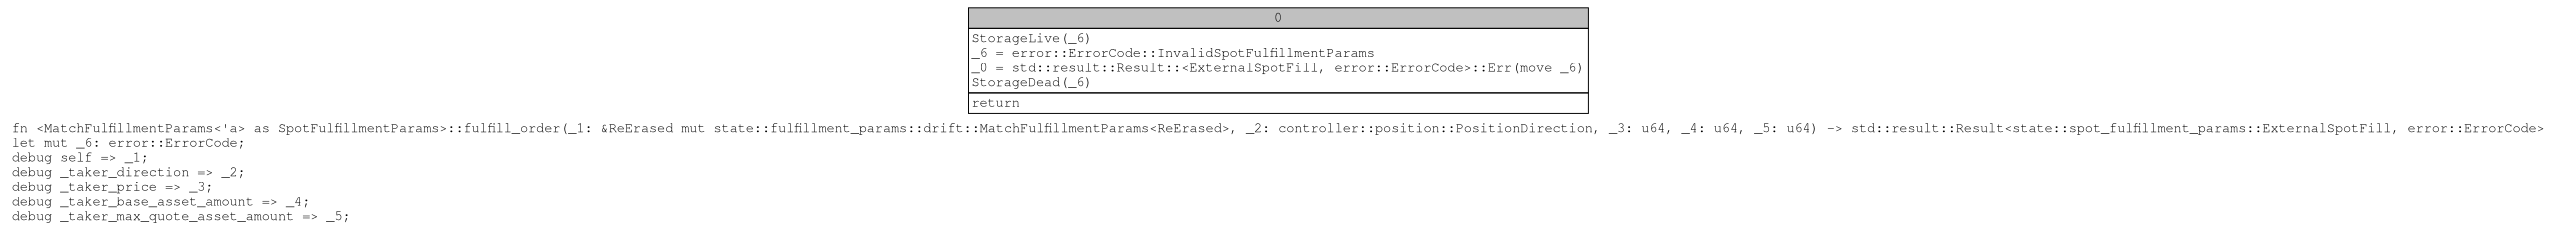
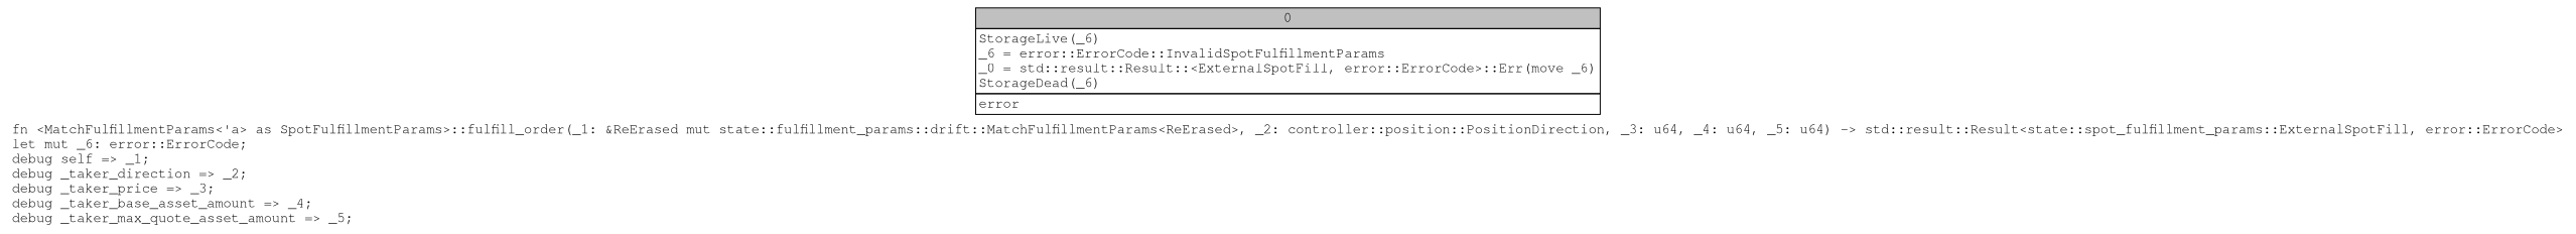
  digraph {
    fontname="Courier, monospace"
    label=<fn &lt;MatchFulfillmentParams&lt;'a&gt; as SpotFulfillmentParams&gt;::fulfill_order(_1: &amp;ReErased mut state::fulfillment_params::drift::MatchFulfillmentParams&lt;ReErased&gt;, _2: controller::position::PositionDirection, _3: u64, _4: u64, _5: u64) -&gt; std::result::Result&lt;state::spot_fulfillment_params::ExternalSpotFill, error::ErrorCode&gt;<br align="left"/>let mut _6: error::ErrorCode;<br align="left"/>debug self =&gt; _1;<br align="left"/>debug _taker_direction =&gt; _2;<br align="left"/>debug _taker_price =&gt; _3;<br align="left"/>debug _taker_base_asset_amount =&gt; _4;<br align="left"/>debug _taker_max_quote_asset_amount =&gt; _5;<br align="left"/>>
    rankdir=LR
-   n1 [fontname="Courier, monospace" label=<<table border="0" cellborder="1" cellspacing="0"><tr><td bgcolor="gray" align="center" colspan="1">0</td></tr><tr><td align="left" balign="left">StorageLive(_6)<br/>_6 = error::ErrorCode::InvalidSpotFulfillmentParams<br/>_0 = std::result::Result::&lt;ExternalSpotFill, error::ErrorCode&gt;::Err(move _6)<br/>StorageDead(_6)<br/></td></tr><tr><td align="left">return</td></tr></table>> shape=none]
+   n1 [fontname="Courier, monospace" label=<<table border="0" cellborder="1" cellspacing="0"><tr><td bgcolor="gray" align="center" colspan="1">0</td></tr><tr><td align="left" balign="left">StorageLive(_6)<br/>_6 = error::ErrorCode::InvalidSpotFulfillmentParams<br/>_0 = std::result::Result::&lt;ExternalSpotFill, error::ErrorCode&gt;::Err(move _6)<br/>StorageDead(_6)<br/></td></tr><tr><td align="left">error</td></tr></table>> shape=none]
  }
